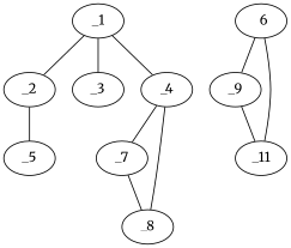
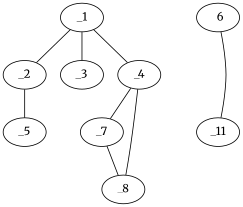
  graph {
    fontname=Merriweather
    node [charge=0 chem=1 fontname=Merriweather symbol="C  " x=4.366 y=-0.433]
    edge [fontname=Merriweather valence=1]
    _2
    _1 [x=3.866 y=0.433]
    _3 [chem=2 symbol="O  " y=1.299]
    _4 [x=2.866 y=0.433]
    _5 [chem=2 symbol="O  " x=3.866 y=-1.299]
    _7 [x=2 y=-0.067]
    _8 [chem=2 symbol="O  " x=2 y=0.933]
    _6 [x=5.366]
-   _9 [x=6.2321 y=-0.933]
    n10 [chem=2 label=_11 symbol="O  " x=6.2321 y=0.067]
    _2 -- _5
    _1 -- _2
    _1 -- _3
    _1 -- _4
    _4 -- _7
    _4 -- _8
    _7 -- _8
-   _6 -- _9
    _6 -- n10
-   _9 -- n10
  }
